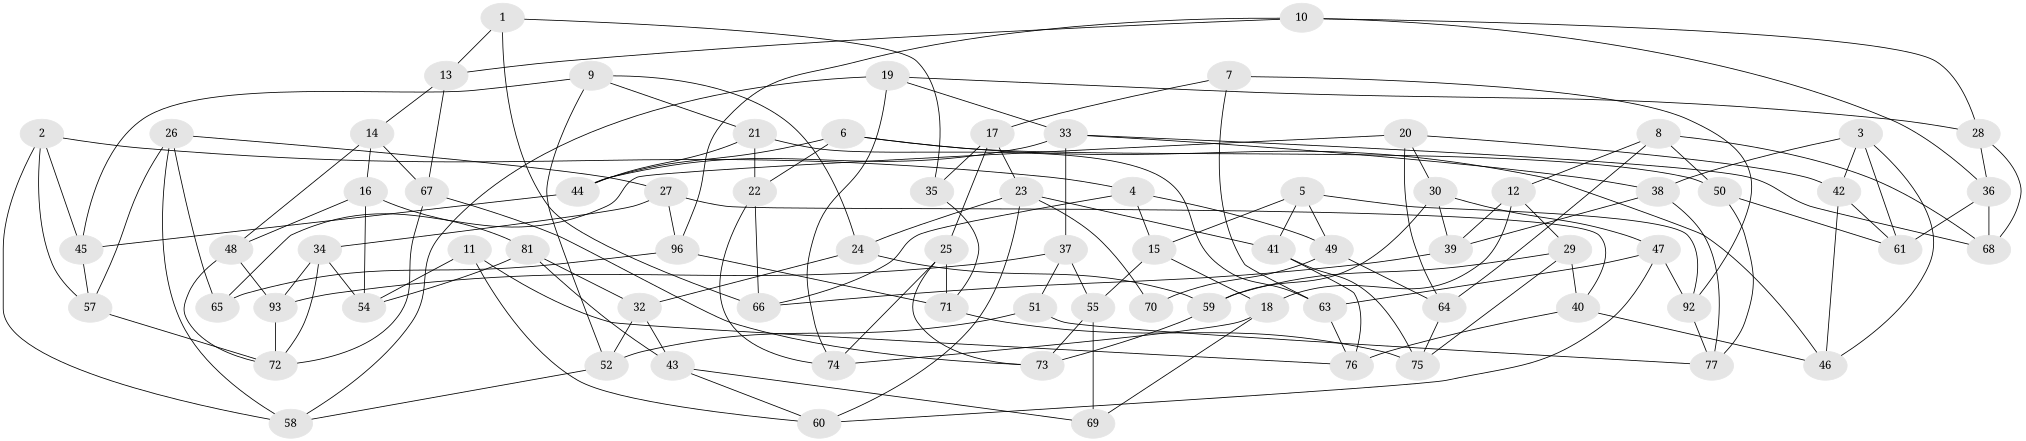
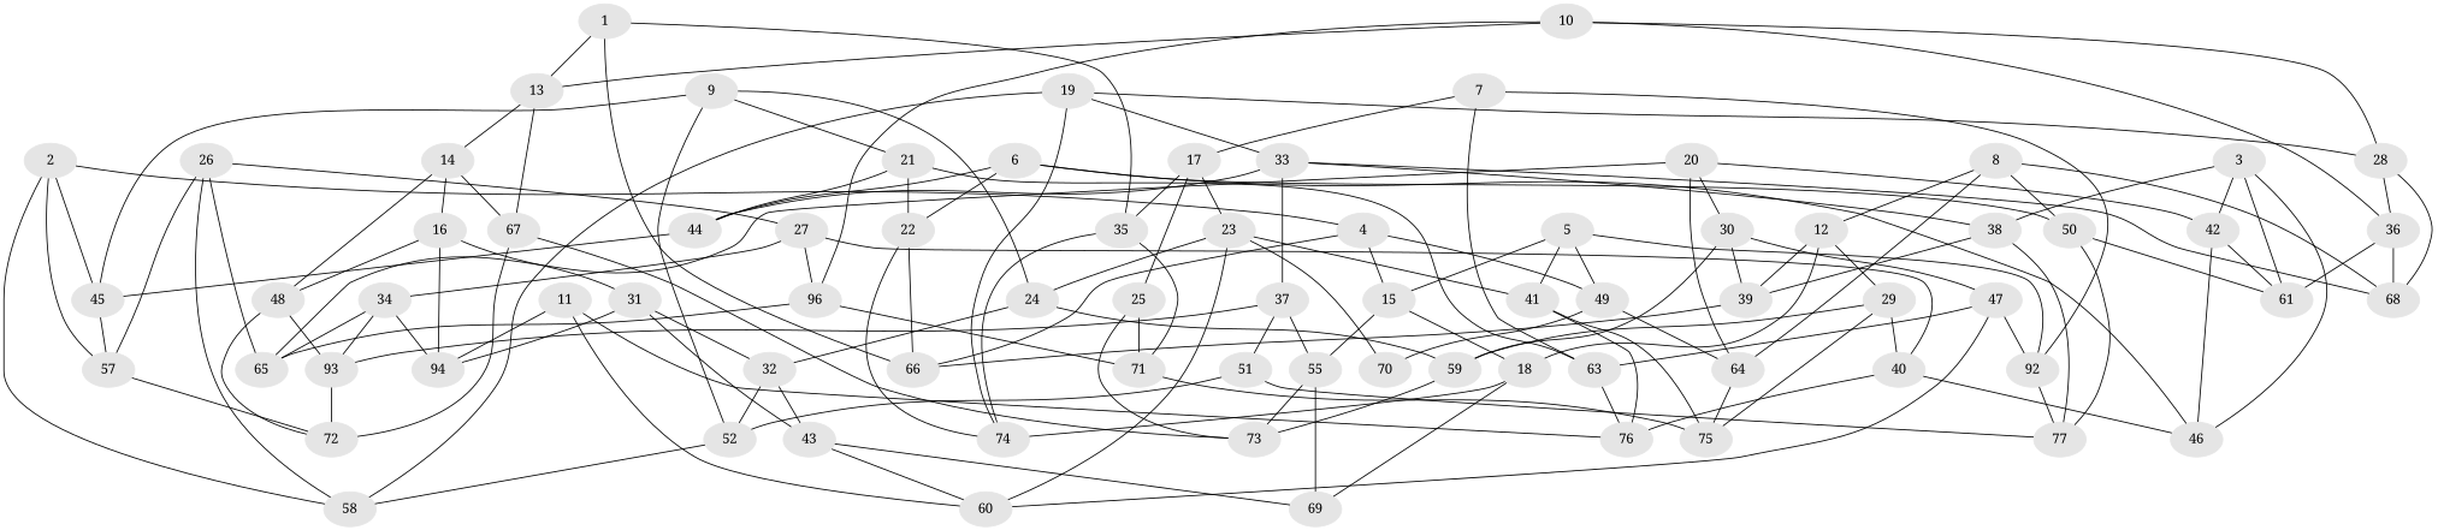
  graph {
    fontname="Noto Serif"
    node [color=gray90 fontname="Noto Serif" style=filled]
    edge [fontname="Noto Serif"]
    1
    13
    35
    66
    14
    67
    71
    2
    4
    45
    57
    58
    15
    49
    72
    3
    38
    42
    46
    61
    39
    77
    18
    55
    70
    64
    5
    41
    n29 [label=92]
    76
    75
    6
    22
    44
    50
    74
    7
    17
    63
    23
    25
    8
    12
    68
    29
    9
    21
    24
    52
    32
    59
    10
    28
    36
    n55 [label=96]
    65
    11
-   54
+   54 [label=94]
    60
    69
    40
    16
    48
    73
-   31 [label=81]
+   31
    n66 [label=93]
    43
    19
    33
    37
    20
    30
    47
    26
    27
    34
    51
    1 -- 13
    1 -- 35
    1 -- 66
    13 -- 14
    13 -- 67
    35 -- 71
    14 -- 67
    14 -- 16
    14 -- 48
    67 -- 72
    67 -- 73
    71 -- 75
    2 -- 4
    2 -- 45
    2 -- 57
    2 -- 58
    4 -- 66
    4 -- 15
    4 -- 49
    45 -- 57
    57 -- 72
    15 -- 18
    15 -- 55
    49 -- 70
    49 -- 64
    3 -- 38
    3 -- 42
    3 -- 46
    3 -- 61
    38 -- 39
    38 -- 77
    42 -- 46
    42 -- 61
    39 -- 66
    18 -- 74
    18 -- 69
    55 -- 69
    55 -- 73
    64 -- 75
    5 -- 15
    5 -- 49
    5 -- 41
    5 -- n29
    41 -- 76
    41 -- 75
    n29 -- 77
    6 -- 46
    6 -- 22
    6 -- 44
    6 -- 50
    22 -- 66
    22 -- 74
    44 -- 45
    50 -- 61
    50 -- 77
    7 -- n29
    7 -- 17
    7 -- 63
    17 -- 35
    17 -- 23
    17 -- 25
    63 -- 76
    23 -- 70
    23 -- 41
    23 -- 24
    23 -- 60
    25 -- 71
-   25 -- 74
+   35 -- 74
    25 -- 73
    8 -- 64
    8 -- 50
    8 -- 12
    8 -- 68
    12 -- 39
    12 -- 18
    12 -- 29
    29 -- 75
    29 -- 59
    29 -- 40
    9 -- 45
    9 -- 21
    9 -- 24
    9 -- 52
    21 -- 22
    21 -- 44
    21 -- 63
    24 -- 32
    24 -- 59
    52 -- 58
    32 -- 52
    32 -- 43
    59 -- 73
    10 -- 13
    10 -- 28
    10 -- 36
    10 -- n55
    28 -- 68
    28 -- 36
    36 -- 61
    36 -- 68
    n55 -- 71
    n55 -- 65
    11 -- 76
    11 -- 54
    11 -- 60
    40 -- 46
    40 -- 76
    16 -- 54
    16 -- 48
    16 -- 31
    48 -- 72
    48 -- n66
    31 -- 32
    31 -- 54
    31 -- 43
    n66 -- 72
    43 -- 60
    43 -- 69
    19 -- 58
    19 -- 74
    19 -- 28
    19 -- 33
    33 -- 38
    33 -- 44
    33 -- 68
    33 -- 37
    37 -- 55
    37 -- n66
    37 -- 51
    20 -- 42
    20 -- 64
    20 -- 65
    20 -- 30
    30 -- 39
    30 -- 59
    30 -- 47
    47 -- n29
    47 -- 63
    47 -- 60
    26 -- 57
    26 -- 58
    26 -- 65
    26 -- 27
    27 -- n55
    27 -- 40
    27 -- 34
-   34 -- 72
+   34 -- 65
    34 -- 54
    34 -- n66
    51 -- 77
    51 -- 52
  }
